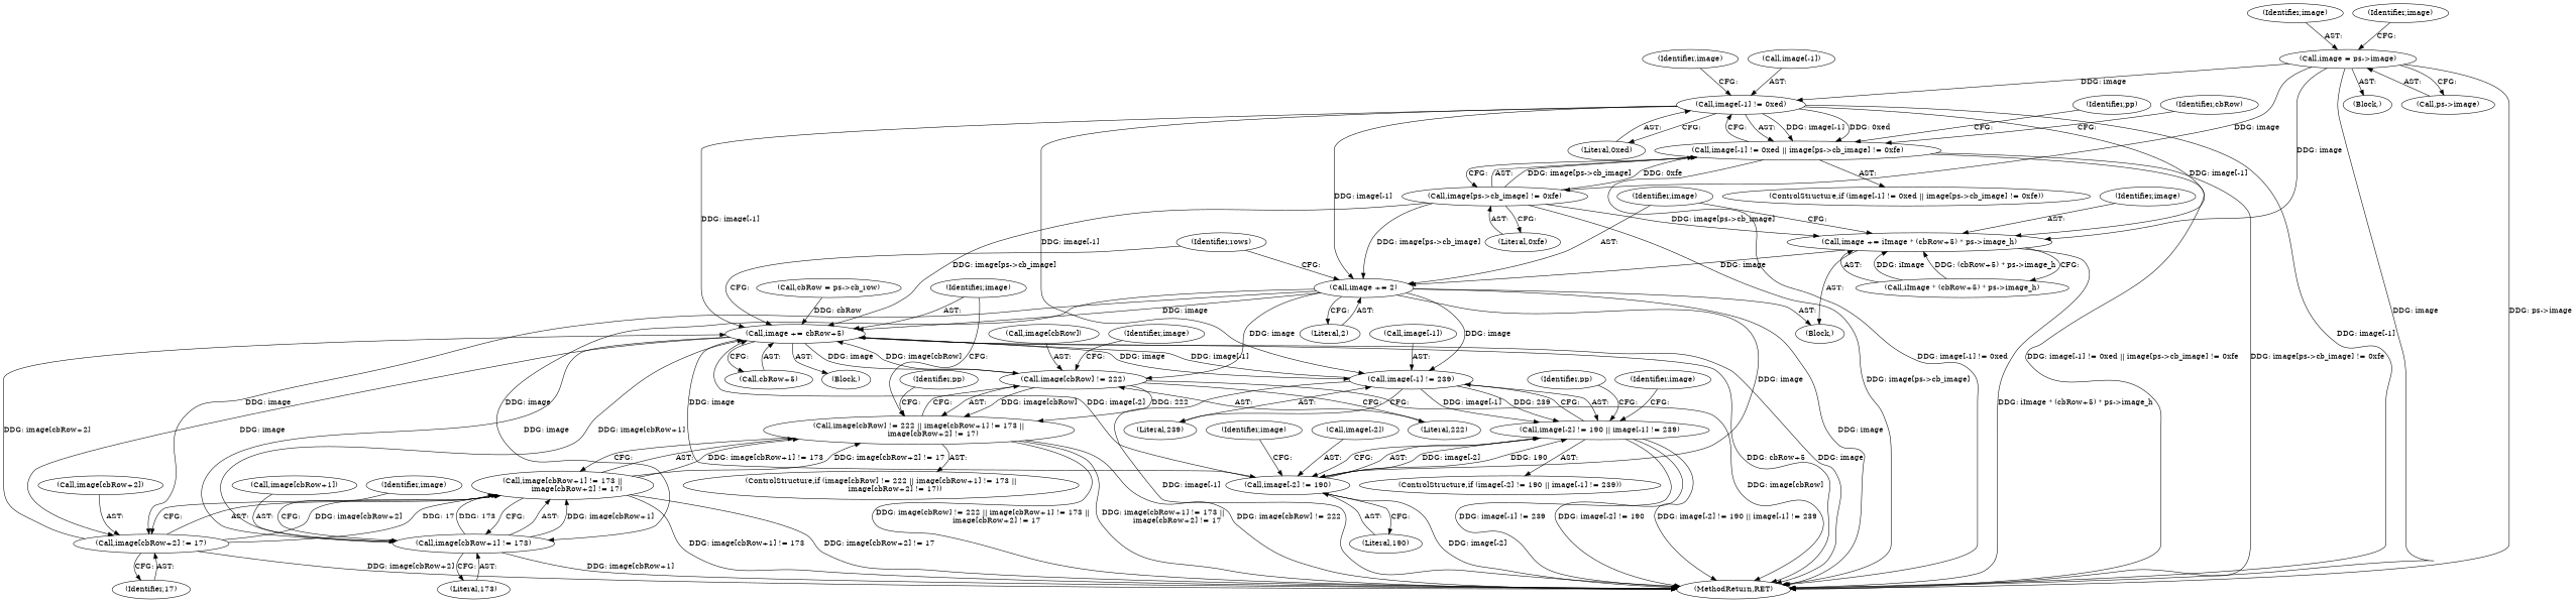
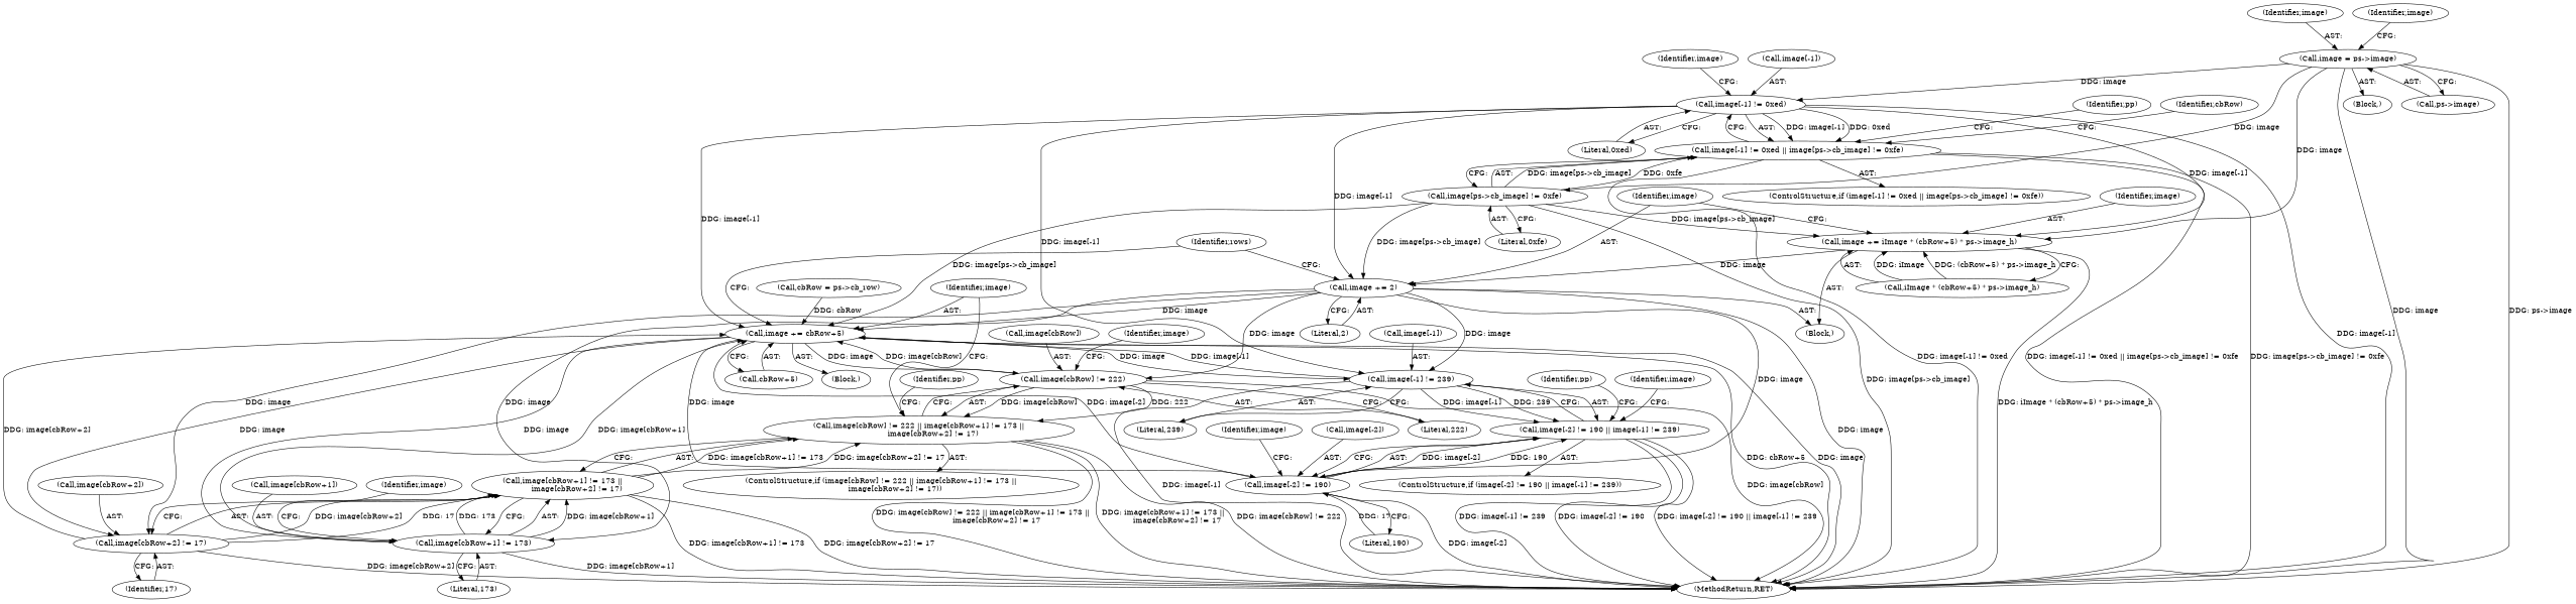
  digraph {
    n1 [label="(Call,image = ps->image)"]
    n2 [label="(Call,image[-1] != 0xed)"]
    n3 [label="(Call,image += iImage * (cbRow+5) * ps->image_h)"]
    n4 [label="(Call,image[ps->cb_image] != 0xfe)"]
    n5 [label="(MethodReturn,RET)"]
    n6 [label="(Block,)"]
    n7 [label="(Call,ps->image)"]
    n8 [label="(Call,image[-1] != 0xed || image[ps->cb_image] != 0xfe)"]
    n9 [label="(Call,image += 2)"]
    n10 [label="(Call,image += cbRow+5)"]
    n11 [label="(Call,image[-1] != 239)"]
    n12 [label="(Literal,0xed)"]
    n13 [label="(Call,iImage * (cbRow+5) * ps->image_h)"]
    n14 [label="(Block,)"]
    n15 [label="(Literal,0xfe)"]
    n16 [label="(ControlStructure,if (image[-1] != 0xed || image[ps->cb_image] != 0xfe))"]
    n17 [label="(Call,image[-2] != 190)"]
    n18 [label="(Call,image[cbRow] != 222)"]
    n19 [label="(Call,image[cbRow+1] != 173)"]
    n20 [label="(Call,image[cbRow+2] != 17)"]
    n21 [label="(Literal,2)"]
    n22 [label="(Call,cbRow+5)"]
    n23 [label="(Block,)"]
    n24 [label="(Call,image[-2] != 190 || image[-1] != 239)"]
    n25 [label="(Literal,239)"]
    n26 [label="(Literal,190)"]
    n27 [label="(Call,image[cbRow] != 222 || image[cbRow+1] != 173 ||\n            image[cbRow+2] != 17)"]
    n28 [label="(Literal,222)"]
    n29 [label="(Call,image[cbRow+1] != 173 ||\n            image[cbRow+2] != 17)"]
    n30 [label="(Literal,173)"]
    n31 [label="(Identifier,17)"]
    n32 [label="(ControlStructure,if (image[-2] != 190 || image[-1] != 239))"]
    n33 [label="(ControlStructure,if (image[cbRow] != 222 || image[cbRow+1] != 173 ||\n            image[cbRow+2] != 17))"]
    n34 [label="(Identifier,image)"]
    n35 [label="(Call,image[cbRow+1])"]
    n36 [label="(Identifier,image)"]
    n37 [label="(Identifier,image)"]
    n38 [label="(Identifier,image)"]
    n39 [label="(Identifier,image)"]
    n40 [label="(Call,image[-1])"]
    n41 [label="(Call,image[-1])"]
    n42 [label="(Identifier,pp)"]
    n43 [label="(Identifier,rows)"]
    n44 [label="(Identifier,pp)"]
    n45 [label="(Identifier,image)"]
    n46 [label="(Call,image[-2])"]
    n47 [label="(Identifier,image)"]
    n48 [label="(Call,image[cbRow+2])"]
    n49 [label="(Identifier,image)"]
    n50 [label="(Identifier,image)"]
    n51 [label="(Call,cbRow = ps->cb_row)"]
    n52 [label="(Call,image[cbRow])"]
    n53 [label="(Identifier,pp)"]
    n54 [label="(Identifier,image)"]
    n55 [label="(Identifier,cbRow)"]
    n1 -> n2 [label="DDG: image"]
    n1 -> n3 [label="DDG: image"]
    n1 -> n4 [label="DDG: image"]
    n1 -> n5 [label="DDG: image"]
    n1 -> n5 [label="DDG: ps->image"]
    n1 -> n6 [label="AST: "]
    n1 -> n7 [label="CFG: "]
    n2 -> n3 [label="DDG: image[-1]"]
    n2 -> n5 [label="DDG: image[-1]"]
    n2 -> n8 [label="AST: "]
    n2 -> n8 [label="DDG: image[-1]"]
    n2 -> n8 [label="DDG: 0xed"]
    n2 -> n9 [label="DDG: image[-1]"]
    n2 -> n10 [label="DDG: image[-1]"]
    n2 -> n11 [label="DDG: image[-1]"]
    n2 -> n12 [label="CFG: "]
    n3 -> n5 [label="DDG: iImage * (cbRow+5) * ps->image_h"]
    n3 -> n9 [label="DDG: image"]
    n3 -> n13 [label="CFG: "]
    n3 -> n14 [label="AST: "]
    n4 -> n3 [label="DDG: image[ps->cb_image]"]
    n4 -> n5 [label="DDG: image[ps->cb_image]"]
    n4 -> n8 [label="AST: "]
    n4 -> n8 [label="DDG: image[ps->cb_image]"]
    n4 -> n8 [label="DDG: 0xfe"]
    n4 -> n9 [label="DDG: image[ps->cb_image]"]
    n4 -> n10 [label="DDG: image[ps->cb_image]"]
    n4 -> n15 [label="CFG: "]
    n7 -> n1 [label="AST: "]
    n8 -> n2 [label="CFG: "]
    n8 -> n4 [label="CFG: "]
    n8 -> n5 [label="DDG: image[-1] != 0xed"]
    n8 -> n5 [label="DDG: image[-1] != 0xed || image[ps->cb_image] != 0xfe"]
    n8 -> n5 [label="DDG: image[ps->cb_image] != 0xfe"]
    n8 -> n16 [label="AST: "]
    n9 -> n5 [label="DDG: image"]
    n9 -> n10 [label="DDG: image"]
    n9 -> n11 [label="DDG: image"]
    n9 -> n14 [label="AST: "]
    n9 -> n17 [label="DDG: image"]
    n9 -> n18 [label="DDG: image"]
    n9 -> n19 [label="DDG: image"]
    n9 -> n20 [label="DDG: image"]
    n9 -> n21 [label="CFG: "]
    n10 -> n5 [label="DDG: cbRow+5"]
    n10 -> n5 [label="DDG: image"]
    n10 -> n11 [label="DDG: image"]
    n10 -> n17 [label="DDG: image"]
    n10 -> n18 [label="DDG: image"]
    n10 -> n19 [label="DDG: image"]
    n10 -> n20 [label="DDG: image"]
    n10 -> n22 [label="CFG: "]
    n10 -> n23 [label="AST: "]
    n11 -> n5 [label="DDG: image[-1]"]
    n11 -> n10 [label="DDG: image[-1]"]
    n11 -> n24 [label="AST: "]
    n11 -> n24 [label="DDG: image[-1]"]
    n11 -> n24 [label="DDG: 239"]
    n11 -> n25 [label="CFG: "]
    n12 -> n2 [label="AST: "]
    n13 -> n3 [label="AST: "]
    n13 -> n3 [label="DDG: iImage"]
    n13 -> n3 [label="DDG: (cbRow+5) * ps->image_h"]
    n15 -> n4 [label="AST: "]
    n17 -> n5 [label="DDG: image[-2]"]
    n17 -> n10 [label="DDG: image[-2]"]
    n17 -> n24 [label="AST: "]
    n17 -> n24 [label="DDG: image[-2]"]
    n17 -> n24 [label="DDG: 190"]
    n17 -> n26 [label="CFG: "]
    n18 -> n5 [label="DDG: image[cbRow]"]
    n18 -> n10 [label="DDG: image[cbRow]"]
    n18 -> n27 [label="AST: "]
    n18 -> n27 [label="DDG: image[cbRow]"]
    n18 -> n27 [label="DDG: 222"]
    n18 -> n28 [label="CFG: "]
    n19 -> n5 [label="DDG: image[cbRow+1]"]
    n19 -> n10 [label="DDG: image[cbRow+1]"]
    n19 -> n29 [label="AST: "]
    n19 -> n29 [label="DDG: image[cbRow+1]"]
    n19 -> n29 [label="DDG: 173"]
    n19 -> n30 [label="CFG: "]
    n20 -> n5 [label="DDG: image[cbRow+2]"]
    n20 -> n10 [label="DDG: image[cbRow+2]"]
    n20 -> n29 [label="AST: "]
    n20 -> n29 [label="DDG: image[cbRow+2]"]
    n20 -> n29 [label="DDG: 17"]
    n20 -> n31 [label="CFG: "]
    n21 -> n9 [label="AST: "]
    n22 -> n10 [label="AST: "]
    n24 -> n5 [label="DDG: image[-1] != 239"]
    n24 -> n5 [label="DDG: image[-2] != 190"]
    n24 -> n5 [label="DDG: image[-2] != 190 || image[-1] != 239"]
    n24 -> n11 [label="CFG: "]
    n24 -> n17 [label="CFG: "]
    n24 -> n32 [label="AST: "]
    n25 -> n11 [label="AST: "]
-   n26 -> n17 [label="AST: "]
+   n26 -> n17 [label="DDG: 17"]
    n27 -> n5 [label="DDG: image[cbRow] != 222 || image[cbRow+1] != 173 ||\n            image[cbRow+2] != 17"]
    n27 -> n5 [label="DDG: image[cbRow+1] != 173 ||\n            image[cbRow+2] != 17"]
    n27 -> n5 [label="DDG: image[cbRow] != 222"]
    n27 -> n18 [label="CFG: "]
    n27 -> n29 [label="CFG: "]
    n27 -> n33 [label="AST: "]
    n28 -> n18 [label="AST: "]
    n29 -> n5 [label="DDG: image[cbRow+1] != 173"]
    n29 -> n5 [label="DDG: image[cbRow+2] != 17"]
    n29 -> n19 [label="CFG: "]
    n29 -> n20 [label="CFG: "]
    n29 -> n27 [label="AST: "]
    n29 -> n27 [label="DDG: image[cbRow+1] != 173"]
    n29 -> n27 [label="DDG: image[cbRow+2] != 17"]
    n30 -> n19 [label="AST: "]
    n31 -> n20 [label="AST: "]
    n34 -> n3 [label="CFG: "]
    n34 -> n9 [label="AST: "]
    n35 -> n19 [label="AST: "]
    n36 -> n1 [label="AST: "]
    n37 -> n1 [label="CFG: "]
    n38 -> n18 [label="CFG: "]
    n39 -> n10 [label="AST: "]
    n39 -> n27 [label="CFG: "]
    n40 -> n11 [label="AST: "]
    n41 -> n2 [label="AST: "]
    n42 -> n24 [label="CFG: "]
    n43 -> n9 [label="CFG: "]
    n43 -> n10 [label="CFG: "]
    n44 -> n8 [label="CFG: "]
    n45 -> n3 [label="AST: "]
    n46 -> n17 [label="AST: "]
    n47 -> n17 [label="CFG: "]
    n48 -> n20 [label="AST: "]
    n49 -> n19 [label="CFG: "]
    n50 -> n24 [label="CFG: "]
    n51 -> n10 [label="DDG: cbRow"]
    n52 -> n18 [label="AST: "]
    n53 -> n27 [label="CFG: "]
    n54 -> n2 [label="CFG: "]
    n55 -> n8 [label="CFG: "]
  }
